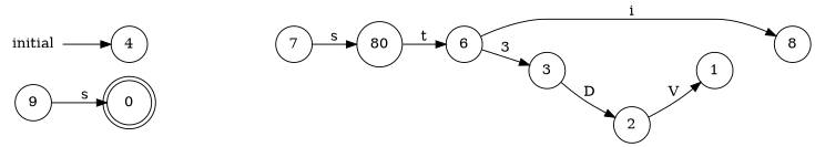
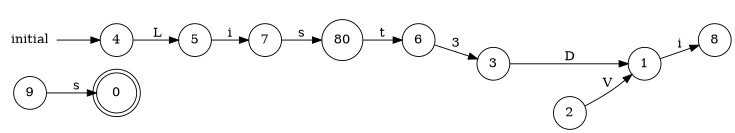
  digraph {
    rankdir=LR
    node [shape=circle]
    0 [shape=doublecircle]
    1
    8
    9
    2
    3
    4
+   5
    7
    initial [shape=plaintext]
    n11 [label=80]
    6
-   6 -> 8 [label=i]
+   1 -> 8 [label=i]
    9 -> 0 [label=s]
    2 -> 1 [label=V]
-   3 -> 2 [label=D]
+   3 -> 1 [label=D]
+   4 -> 5 [label=L]
+   5 -> 7 [label=i]
    7 -> n11 [label=s]
    initial -> 4
    n11 -> 6 [label=t]
    6 -> 3 [label=3]
  }
